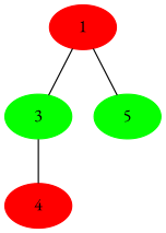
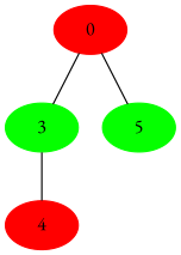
  graph {
    fontname="EB Garamond"
    node [color=" 0.33 1.0 1.0" fontname="EB Garamond" style=filled]
    edge [fontname="EB Garamond"]
    3
-   1 [color=" 0.0 1.0 1.0"]
+   1 [color=" 0.0 1.0 1.0" label=0]
    5
    4 [color=" 0.0 1.0 1.0"]
    3 -- 4
    1 -- 3
    1 -- 5
  }
